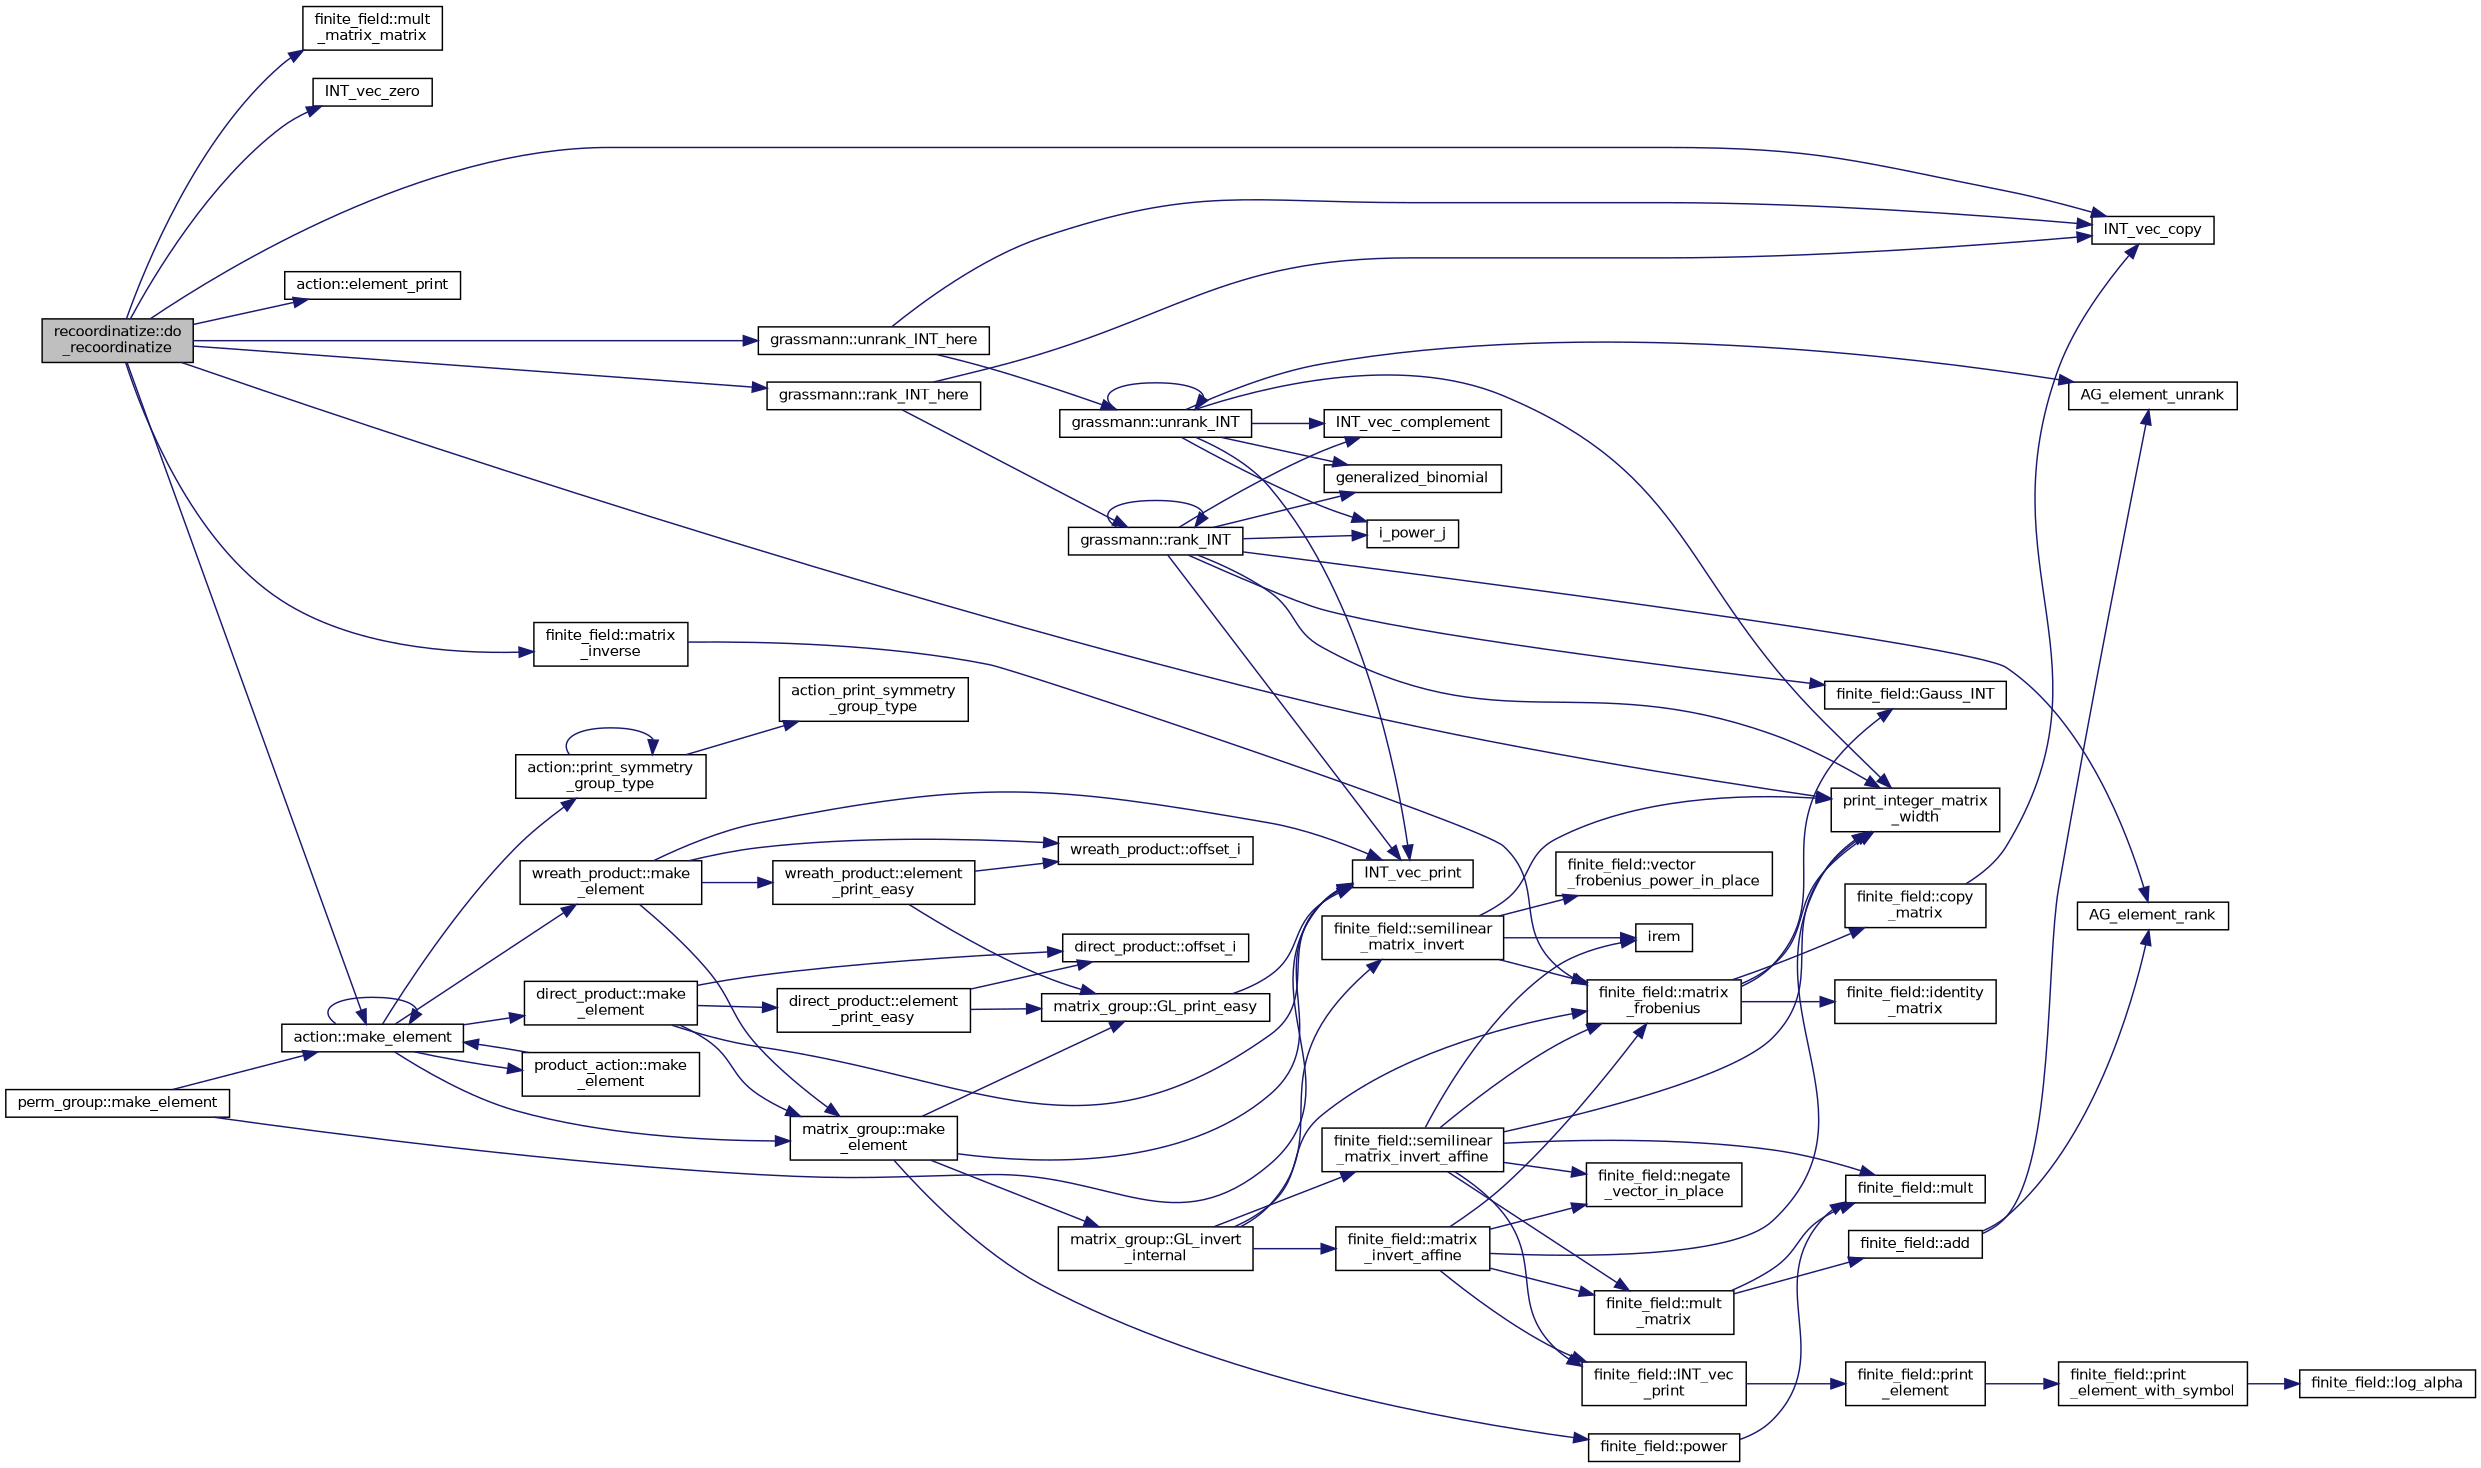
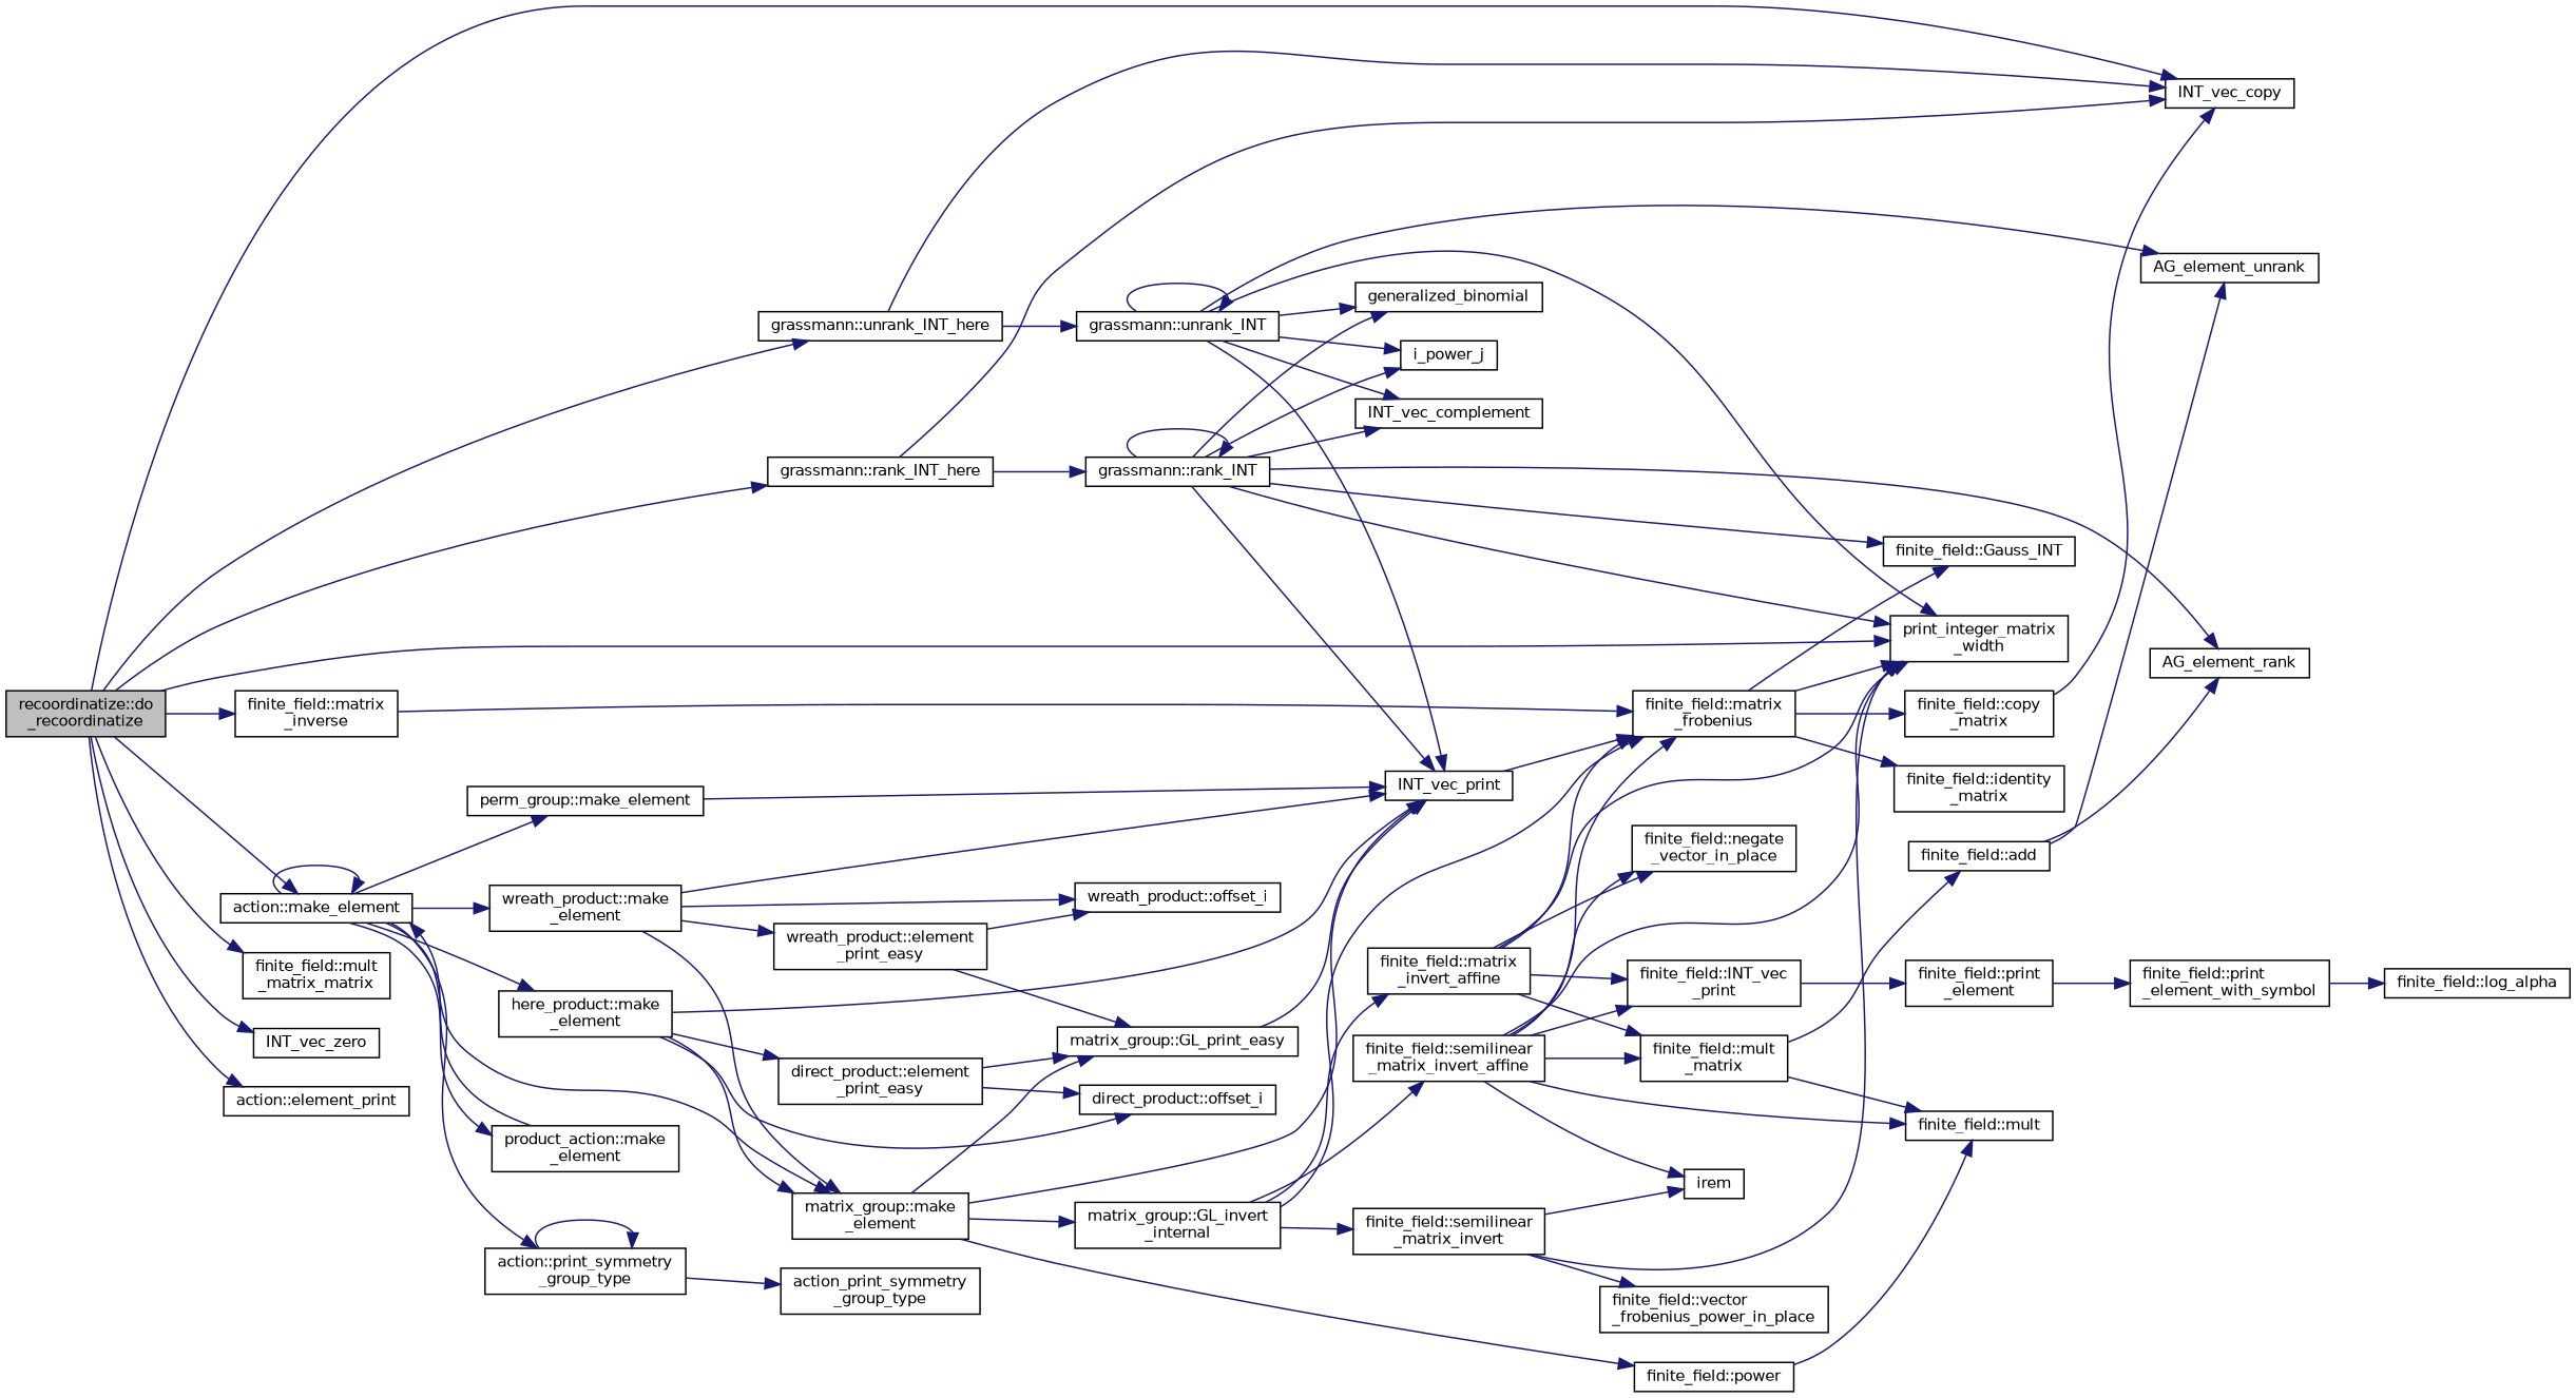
  digraph {
    rankdir=LR
    node [color=black fillcolor=white fontname=Helvetica fontsize=10 shape=record style=filled]
    edge [color=midnightblue fontname=Helvetica fontsize=10 labelfontname=Helvetica labelfontsize=10 style=solid]
    n1 [fillcolor=grey75 fontcolor=black height=0.2 label="recoordinatize::do\l_recoordinatize" width=0.4]
    n2 [height=0.2 label="grassmann::unrank_INT_here" width=0.4]
    n3 [height=0.2 label="print_integer_matrix\l_width" width=0.4]
    n4 [height=0.2 label=INT_vec_copy width=0.4]
    n5 [height=0.2 label="finite_field::matrix\l_inverse" width=0.4]
    n6 [height=0.2 label="finite_field::mult\l_matrix_matrix" width=0.4]
    n7 [height=0.2 label=INT_vec_zero width=0.4]
    n8 [height=0.2 label="grassmann::rank_INT_here" width=0.4]
    n9 [height=0.2 label="action::make_element" width=0.4]
    n10 [height=0.2 label="action::element_print" width=0.4]
    n11 [height=0.2 label="grassmann::unrank_INT" width=0.4]
    n12 [height=0.2 label="finite_field::matrix\l_frobenius" width=0.4]
    n13 [height=0.2 label="grassmann::rank_INT" width=0.4]
    n14 [height=0.2 label="product_action::make\l_element" width=0.4]
    n15 [height=0.2 label="matrix_group::make\l_element" width=0.4]
    n16 [height=0.2 label="wreath_product::make\l_element" width=0.4]
-   n17 [height=0.2 label="direct_product::make\l_element" width=0.4]
+   n17 [height=0.2 label="here_product::make\l_element" width=0.4]
    n18 [height=0.2 label="perm_group::make_element" width=0.4]
    n19 [height=0.2 label="action::print_symmetry\l_group_type" width=0.4]
    n20 [height=0.2 label=generalized_binomial width=0.4]
    n21 [height=0.2 label=i_power_j width=0.4]
    n22 [height=0.2 label=AG_element_unrank width=0.4]
    n23 [height=0.2 label=INT_vec_print width=0.4]
    n24 [height=0.2 label=INT_vec_complement width=0.4]
    n25 [height=0.2 label="finite_field::copy\l_matrix" width=0.4]
    n26 [height=0.2 label="finite_field::identity\l_matrix" width=0.4]
    n27 [height=0.2 label="finite_field::Gauss_INT" width=0.4]
    n28 [height=0.2 label=AG_element_rank width=0.4]
    n29 [height=0.2 label="finite_field::power" width=0.4]
    n30 [height=0.2 label="matrix_group::GL_invert\l_internal" width=0.4]
    n31 [height=0.2 label="matrix_group::GL_print_easy" width=0.4]
    n32 [height=0.2 label="wreath_product::offset_i" width=0.4]
    n33 [height=0.2 label="wreath_product::element\l_print_easy" width=0.4]
    n34 [height=0.2 label="direct_product::offset_i" width=0.4]
    n35 [height=0.2 label="direct_product::element\l_print_easy" width=0.4]
    n36 [height=0.2 label="action_print_symmetry\l_group_type" width=0.4]
    n37 [height=0.2 label="finite_field::mult" width=0.4]
    n38 [height=0.2 label="finite_field::semilinear\l_matrix_invert" width=0.4]
    n39 [height=0.2 label="finite_field::semilinear\l_matrix_invert_affine" width=0.4]
    n40 [height=0.2 label="finite_field::matrix\l_invert_affine" width=0.4]
    n41 [height=0.2 label="finite_field::vector\l_frobenius_power_in_place" width=0.4]
    n42 [height=0.2 label=irem width=0.4]
    n43 [height=0.2 label="finite_field::INT_vec\l_print" width=0.4]
    n44 [height=0.2 label="finite_field::mult\l_matrix" width=0.4]
    n45 [height=0.2 label="finite_field::negate\l_vector_in_place" width=0.4]
    n46 [height=0.2 label="finite_field::print\l_element" width=0.4]
    n47 [height=0.2 label="finite_field::add" width=0.4]
    n48 [height=0.2 label="finite_field::print\l_element_with_symbol" width=0.4]
    n49 [height=0.2 label="finite_field::log_alpha" width=0.4]
    n1 -> n2
    n1 -> n3
    n1 -> n4
    n1 -> n5
    n1 -> n6
    n1 -> n7
    n1 -> n8
    n1 -> n9
    n1 -> n10
    n2 -> n4
    n2 -> n11
    n5 -> n12
    n8 -> n4
    n8 -> n13
    n9 -> n9
    n9 -> n14
    n9 -> n15
    n9 -> n16
    n9 -> n17
-   n18 -> n9
+   n9 -> n18
    n9 -> n19
    n11 -> n3
    n11 -> n11
    n11 -> n20
    n11 -> n21
    n11 -> n22
    n11 -> n23
    n11 -> n24
    n12 -> n3
    n12 -> n25
    n12 -> n26
    n12 -> n27
    n13 -> n3
    n13 -> n13
    n13 -> n20
    n13 -> n21
    n13 -> n23
    n13 -> n24
    n13 -> n27
    n13 -> n28
    n14 -> n9
    n15 -> n23
    n15 -> n29
    n15 -> n30
    n15 -> n31
    n16 -> n15
    n16 -> n23
    n16 -> n32
    n16 -> n33
    n17 -> n15
    n17 -> n23
    n17 -> n34
    n17 -> n35
    n18 -> n23
    n19 -> n19
    n19 -> n36
    n25 -> n4
    n29 -> n37
    n30 -> n12
    n30 -> n38
    n30 -> n39
    n30 -> n40
    n31 -> n23
    n33 -> n31
    n33 -> n32
    n35 -> n31
    n35 -> n34
    n38 -> n3
-   n38 -> n12
+   n23 -> n12
    n38 -> n41
    n38 -> n42
    n39 -> n3
    n39 -> n12
    n39 -> n37
    n39 -> n42
    n39 -> n43
    n39 -> n44
    n39 -> n45
    n40 -> n3
    n40 -> n12
    n40 -> n43
    n40 -> n44
    n40 -> n45
    n43 -> n46
    n44 -> n37
    n44 -> n47
    n46 -> n48
    n47 -> n22
    n47 -> n28
    n48 -> n49
  }
